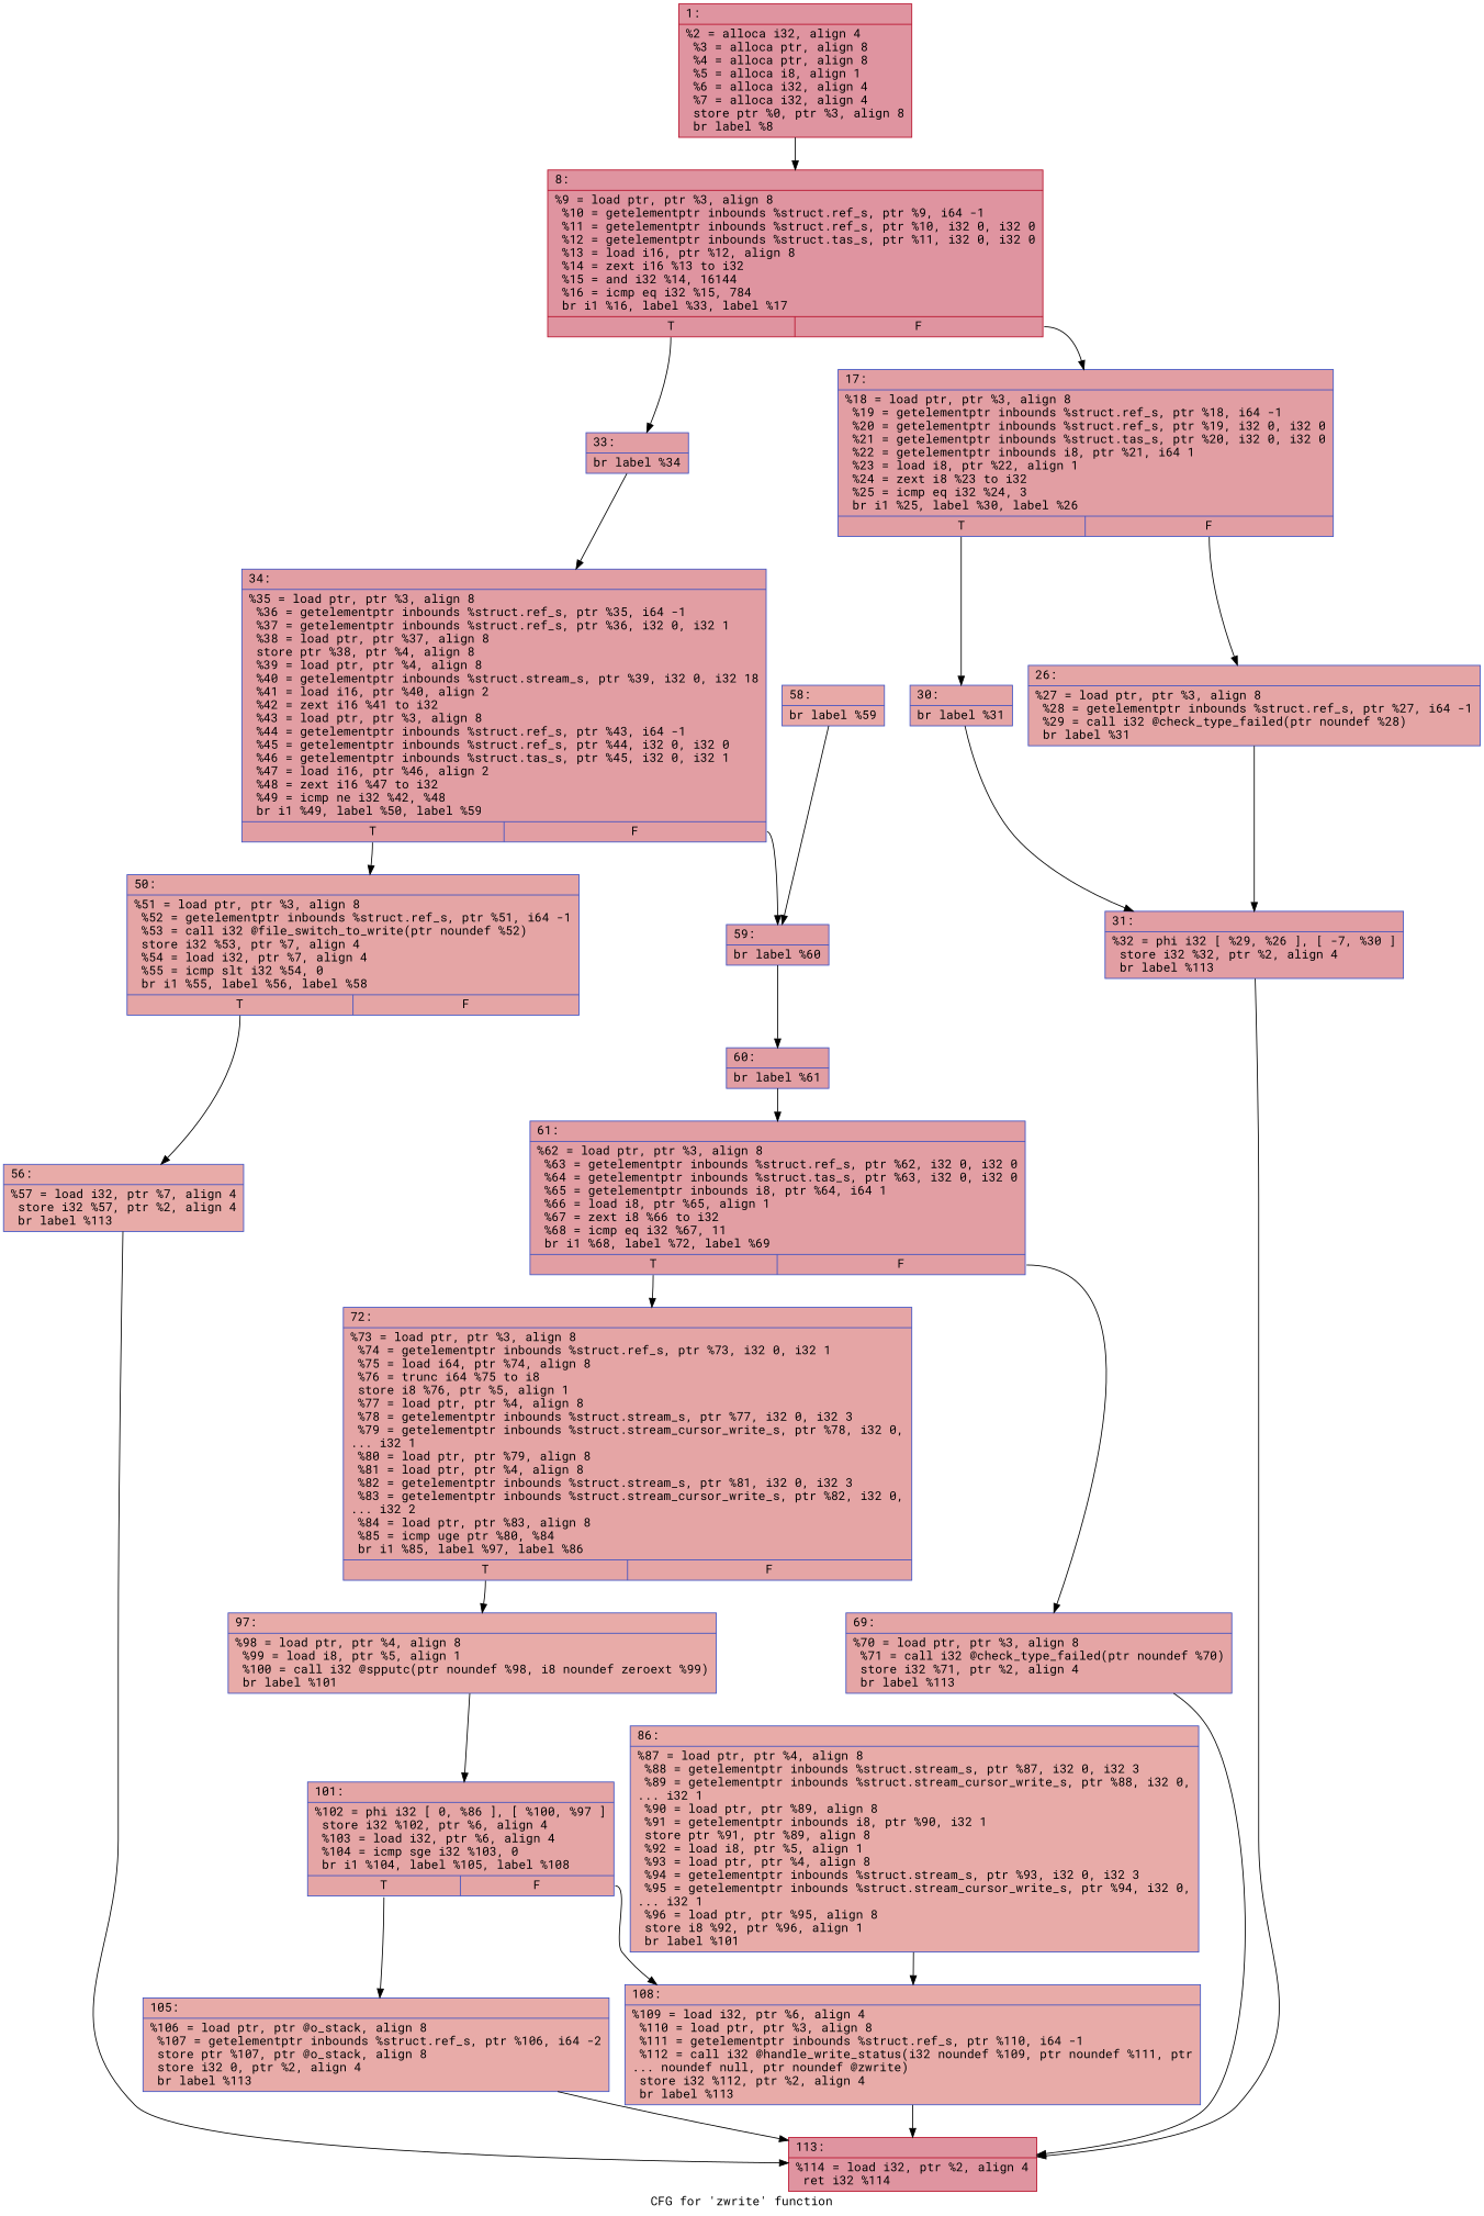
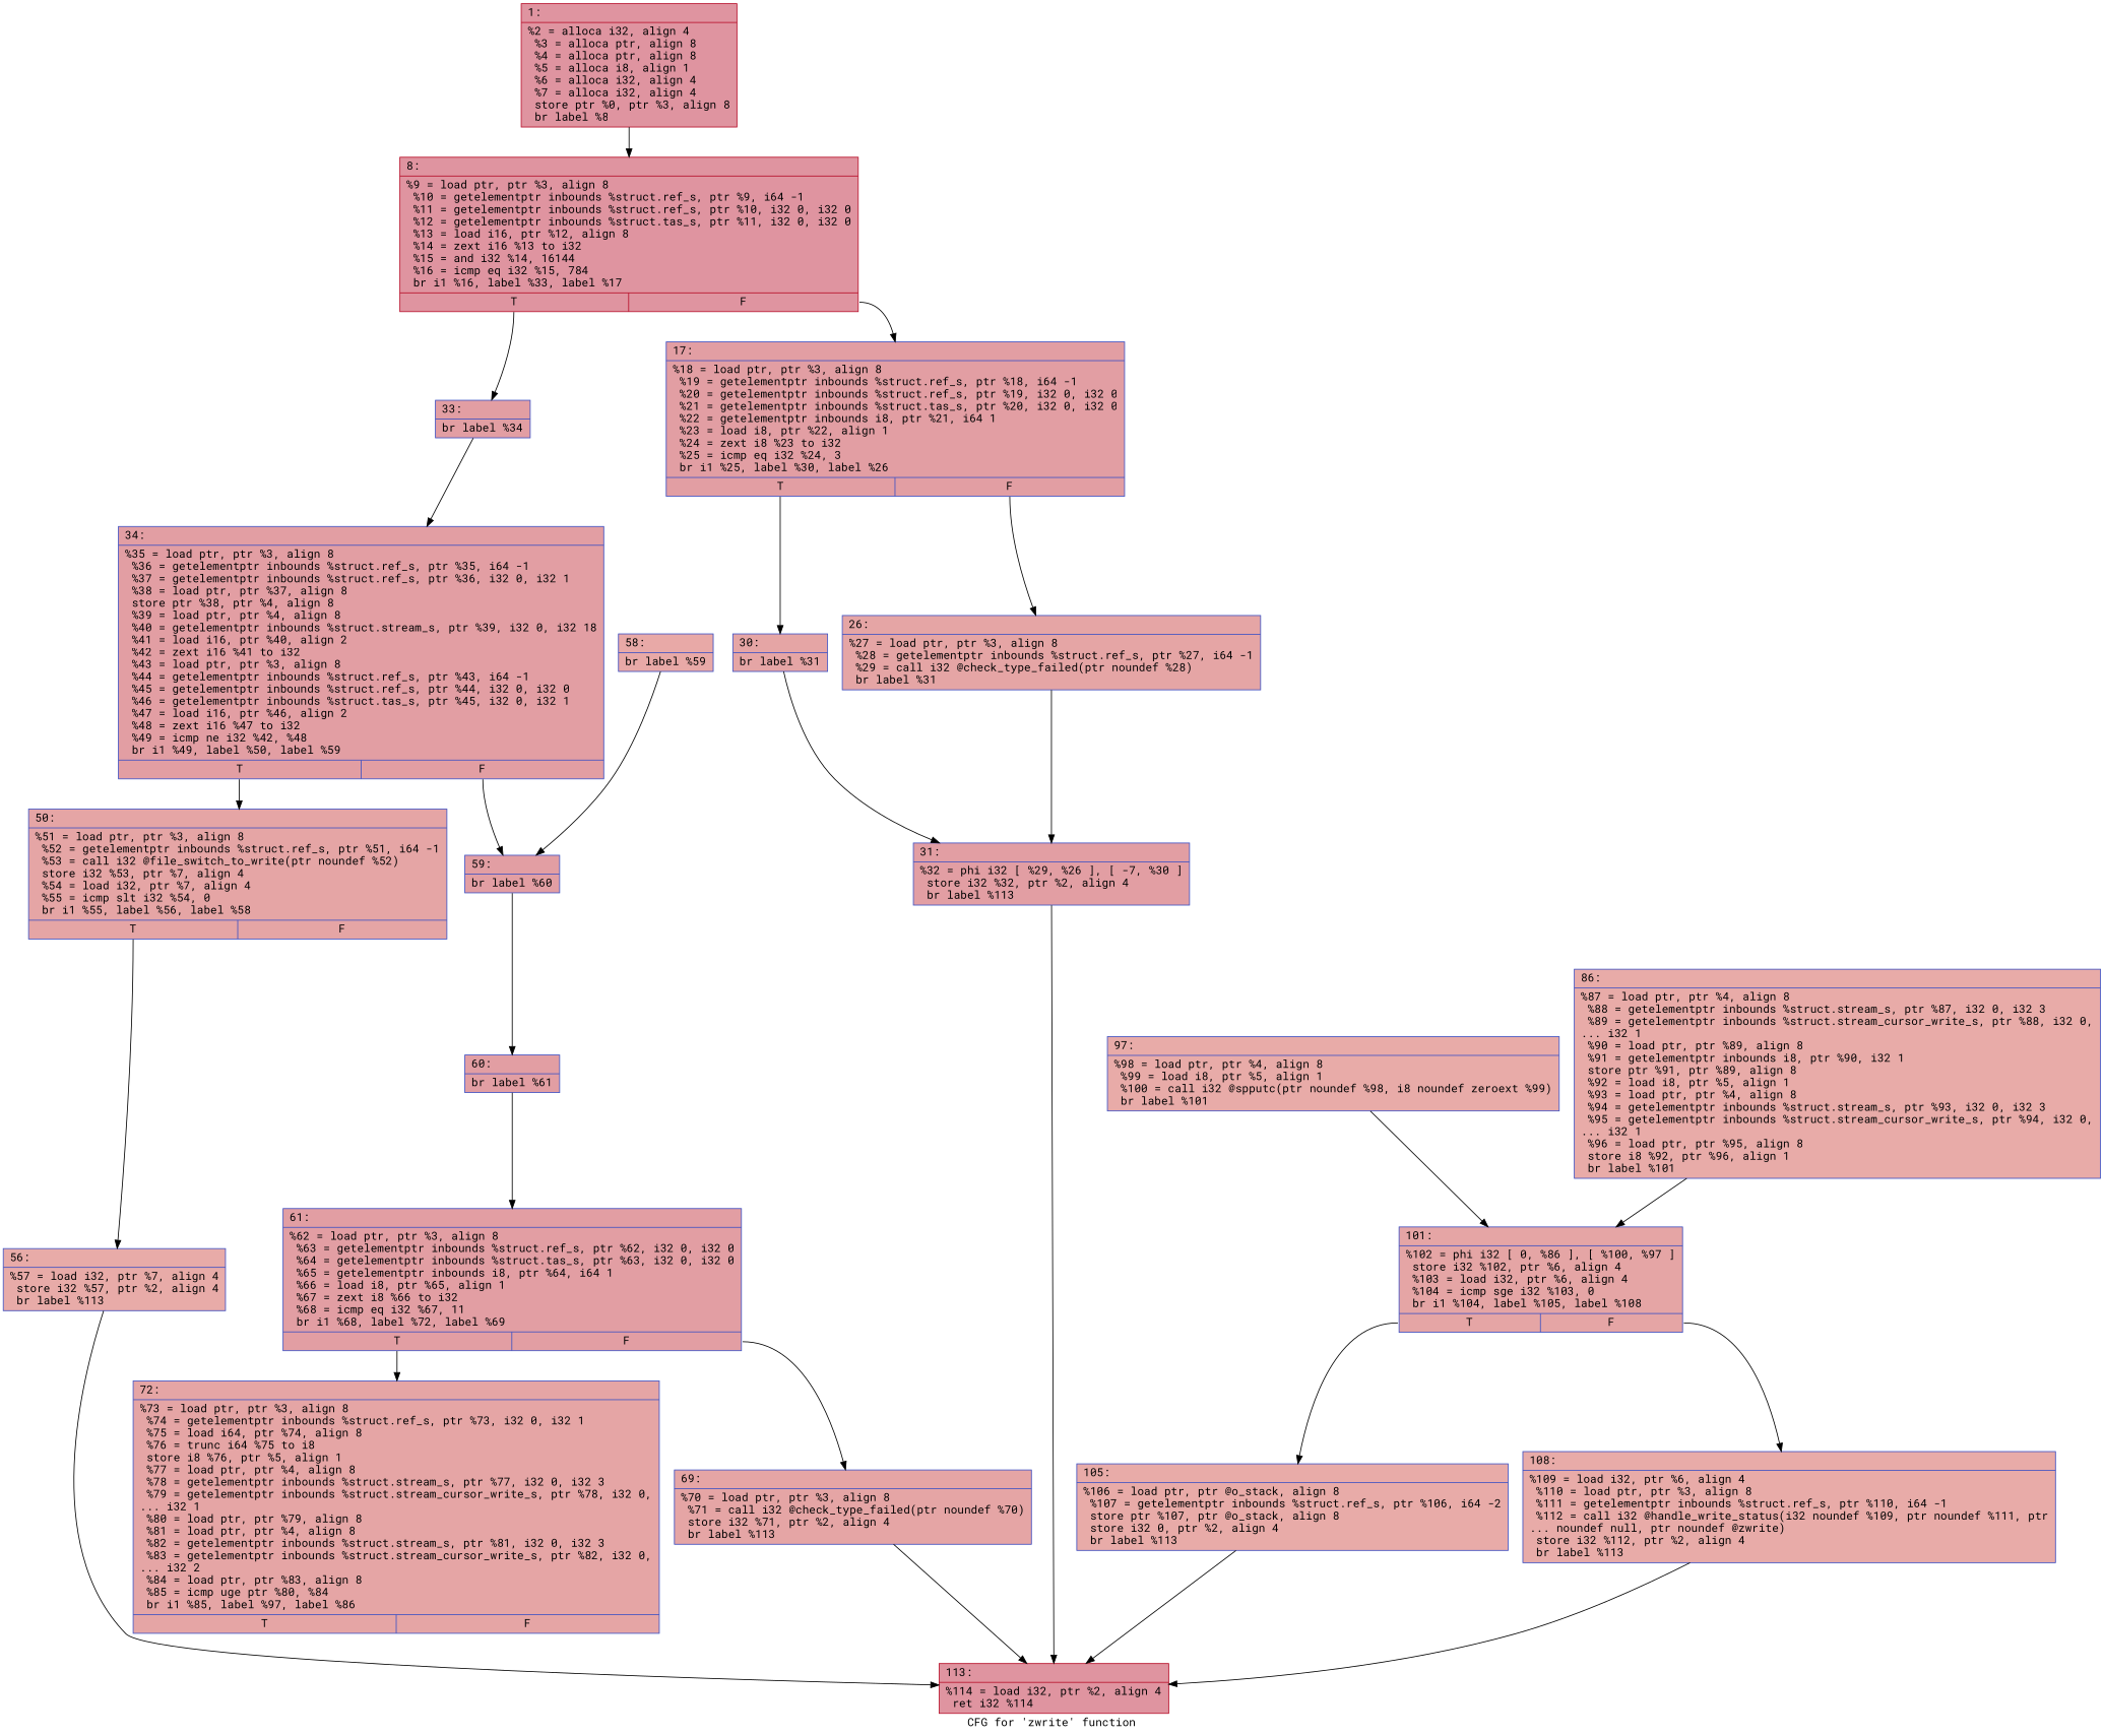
  digraph {
    fontname="Roboto Mono"
    label="CFG for 'zwrite' function"
    node [color="#3d50c3ff" fillcolor="#be242e70" fontname="Roboto Mono" shape=record style=filled]
    edge [fontname="Roboto Mono"]
    n1 [color="#b70d28ff" fillcolor="#b70d2870" label="{1:\l|  %2 = alloca i32, align 4\l  %3 = alloca ptr, align 8\l  %4 = alloca ptr, align 8\l  %5 = alloca i8, align 1\l  %6 = alloca i32, align 4\l  %7 = alloca i32, align 4\l  store ptr %0, ptr %3, align 8\l  br label %8\l}"]
    n2 [color="#b70d28ff" fillcolor="#b70d2870" label="{8:\l|  %9 = load ptr, ptr %3, align 8\l  %10 = getelementptr inbounds %struct.ref_s, ptr %9, i64 -1\l  %11 = getelementptr inbounds %struct.ref_s, ptr %10, i32 0, i32 0\l  %12 = getelementptr inbounds %struct.tas_s, ptr %11, i32 0, i32 0\l  %13 = load i16, ptr %12, align 8\l  %14 = zext i16 %13 to i32\l  %15 = and i32 %14, 16144\l  %16 = icmp eq i32 %15, 784\l  br i1 %16, label %33, label %17\l|{<s0>T|<s1>F}}"]
    n3 [label="{33:\l|  br label %34\l}"]
    n4 [label="{17:\l|  %18 = load ptr, ptr %3, align 8\l  %19 = getelementptr inbounds %struct.ref_s, ptr %18, i64 -1\l  %20 = getelementptr inbounds %struct.ref_s, ptr %19, i32 0, i32 0\l  %21 = getelementptr inbounds %struct.tas_s, ptr %20, i32 0, i32 0\l  %22 = getelementptr inbounds i8, ptr %21, i64 1\l  %23 = load i8, ptr %22, align 1\l  %24 = zext i8 %23 to i32\l  %25 = icmp eq i32 %24, 3\l  br i1 %25, label %30, label %26\l|{<s0>T|<s1>F}}"]
    n5 [label="{34:\l|  %35 = load ptr, ptr %3, align 8\l  %36 = getelementptr inbounds %struct.ref_s, ptr %35, i64 -1\l  %37 = getelementptr inbounds %struct.ref_s, ptr %36, i32 0, i32 1\l  %38 = load ptr, ptr %37, align 8\l  store ptr %38, ptr %4, align 8\l  %39 = load ptr, ptr %4, align 8\l  %40 = getelementptr inbounds %struct.stream_s, ptr %39, i32 0, i32 18\l  %41 = load i16, ptr %40, align 2\l  %42 = zext i16 %41 to i32\l  %43 = load ptr, ptr %3, align 8\l  %44 = getelementptr inbounds %struct.ref_s, ptr %43, i64 -1\l  %45 = getelementptr inbounds %struct.ref_s, ptr %44, i32 0, i32 0\l  %46 = getelementptr inbounds %struct.tas_s, ptr %45, i32 0, i32 1\l  %47 = load i16, ptr %46, align 2\l  %48 = zext i16 %47 to i32\l  %49 = icmp ne i32 %42, %48\l  br i1 %49, label %50, label %59\l|{<s0>T|<s1>F}}"]
    n6 [fillcolor="#c5333470" label="{30:\l|  br label %31\l}"]
    n7 [fillcolor="#c5333470" label="{26:\l|  %27 = load ptr, ptr %3, align 8\l  %28 = getelementptr inbounds %struct.ref_s, ptr %27, i64 -1\l  %29 = call i32 @check_type_failed(ptr noundef %28)\l  br label %31\l}"]
    n8 [fillcolor="#c5333470" label="{50:\l|  %51 = load ptr, ptr %3, align 8\l  %52 = getelementptr inbounds %struct.ref_s, ptr %51, i64 -1\l  %53 = call i32 @file_switch_to_write(ptr noundef %52)\l  store i32 %53, ptr %7, align 4\l  %54 = load i32, ptr %7, align 4\l  %55 = icmp slt i32 %54, 0\l  br i1 %55, label %56, label %58\l|{<s0>T|<s1>F}}"]
    n9 [label="{59:\l|  br label %60\l}"]
    n10 [label="{31:\l|  %32 = phi i32 [ %29, %26 ], [ -7, %30 ]\l  store i32 %32, ptr %2, align 4\l  br label %113\l}"]
    n11 [color="#b70d28ff" fillcolor="#b70d2870" label="{113:\l|  %114 = load i32, ptr %2, align 4\l  ret i32 %114\l}"]
    n12 [fillcolor="#cc403a70" label="{56:\l|  %57 = load i32, ptr %7, align 4\l  store i32 %57, ptr %2, align 4\l  br label %113\l}"]
    n13 [label="{60:\l|  br label %61\l}"]
    n14 [fillcolor="#ca3b3770" label="{58:\l|  br label %59\l}"]
    n15 [label="{61:\l|  %62 = load ptr, ptr %3, align 8\l  %63 = getelementptr inbounds %struct.ref_s, ptr %62, i32 0, i32 0\l  %64 = getelementptr inbounds %struct.tas_s, ptr %63, i32 0, i32 0\l  %65 = getelementptr inbounds i8, ptr %64, i64 1\l  %66 = load i8, ptr %65, align 1\l  %67 = zext i8 %66 to i32\l  %68 = icmp eq i32 %67, 11\l  br i1 %68, label %72, label %69\l|{<s0>T|<s1>F}}"]
    n16 [fillcolor="#c5333470" label="{72:\l|  %73 = load ptr, ptr %3, align 8\l  %74 = getelementptr inbounds %struct.ref_s, ptr %73, i32 0, i32 1\l  %75 = load i64, ptr %74, align 8\l  %76 = trunc i64 %75 to i8\l  store i8 %76, ptr %5, align 1\l  %77 = load ptr, ptr %4, align 8\l  %78 = getelementptr inbounds %struct.stream_s, ptr %77, i32 0, i32 3\l  %79 = getelementptr inbounds %struct.stream_cursor_write_s, ptr %78, i32 0,\l... i32 1\l  %80 = load ptr, ptr %79, align 8\l  %81 = load ptr, ptr %4, align 8\l  %82 = getelementptr inbounds %struct.stream_s, ptr %81, i32 0, i32 3\l  %83 = getelementptr inbounds %struct.stream_cursor_write_s, ptr %82, i32 0,\l... i32 2\l  %84 = load ptr, ptr %83, align 8\l  %85 = icmp uge ptr %80, %84\l  br i1 %85, label %97, label %86\l|{<s0>T|<s1>F}}"]
    n17 [fillcolor="#c5333470" label="{69:\l|  %70 = load ptr, ptr %3, align 8\l  %71 = call i32 @check_type_failed(ptr noundef %70)\l  store i32 %71, ptr %2, align 4\l  br label %113\l}"]
    n18 [fillcolor="#cc403a70" label="{97:\l|  %98 = load ptr, ptr %4, align 8\l  %99 = load i8, ptr %5, align 1\l  %100 = call i32 @spputc(ptr noundef %98, i8 noundef zeroext %99)\l  br label %101\l}"]
    n19 [fillcolor="#c5333470" label="{101:\l|  %102 = phi i32 [ 0, %86 ], [ %100, %97 ]\l  store i32 %102, ptr %6, align 4\l  %103 = load i32, ptr %6, align 4\l  %104 = icmp sge i32 %103, 0\l  br i1 %104, label %105, label %108\l|{<s0>T|<s1>F}}"]
    n20 [fillcolor="#cc403a70" label="{86:\l|  %87 = load ptr, ptr %4, align 8\l  %88 = getelementptr inbounds %struct.stream_s, ptr %87, i32 0, i32 3\l  %89 = getelementptr inbounds %struct.stream_cursor_write_s, ptr %88, i32 0,\l... i32 1\l  %90 = load ptr, ptr %89, align 8\l  %91 = getelementptr inbounds i8, ptr %90, i32 1\l  store ptr %91, ptr %89, align 8\l  %92 = load i8, ptr %5, align 1\l  %93 = load ptr, ptr %4, align 8\l  %94 = getelementptr inbounds %struct.stream_s, ptr %93, i32 0, i32 3\l  %95 = getelementptr inbounds %struct.stream_cursor_write_s, ptr %94, i32 0,\l... i32 1\l  %96 = load ptr, ptr %95, align 8\l  store i8 %92, ptr %96, align 1\l  br label %101\l}"]
    n21 [fillcolor="#cc403a70" label="{105:\l|  %106 = load ptr, ptr @o_stack, align 8\l  %107 = getelementptr inbounds %struct.ref_s, ptr %106, i64 -2\l  store ptr %107, ptr @o_stack, align 8\l  store i32 0, ptr %2, align 4\l  br label %113\l}"]
    n22 [fillcolor="#cc403a70" label="{108:\l|  %109 = load i32, ptr %6, align 4\l  %110 = load ptr, ptr %3, align 8\l  %111 = getelementptr inbounds %struct.ref_s, ptr %110, i64 -1\l  %112 = call i32 @handle_write_status(i32 noundef %109, ptr noundef %111, ptr\l... noundef null, ptr noundef @zwrite)\l  store i32 %112, ptr %2, align 4\l  br label %113\l}"]
    n1 -> n2
    n2 -> n3 [tailport=s0]
    n2 -> n4 [tailport=s1]
    n3 -> n5
    n4 -> n6 [tailport=s0]
    n4 -> n7 [tailport=s1]
    n5 -> n8 [tailport=s0]
    n5 -> n9 [tailport=s1]
    n6 -> n10
    n7 -> n10
    n8 -> n12 [tailport=s0]
    n9 -> n13
    n10 -> n11
    n12 -> n11
    n13 -> n15
    n14 -> n9
    n15 -> n16 [tailport=s0]
    n15 -> n17 [tailport=s1]
-   n16 -> n18 [tailport=s0]
    n17 -> n11
    n18 -> n19
    n19 -> n21 [tailport=s0]
    n19 -> n22 [tailport=s1]
-   n20 -> n22
+   n20 -> n19
    n21 -> n11
    n22 -> n11
  }
